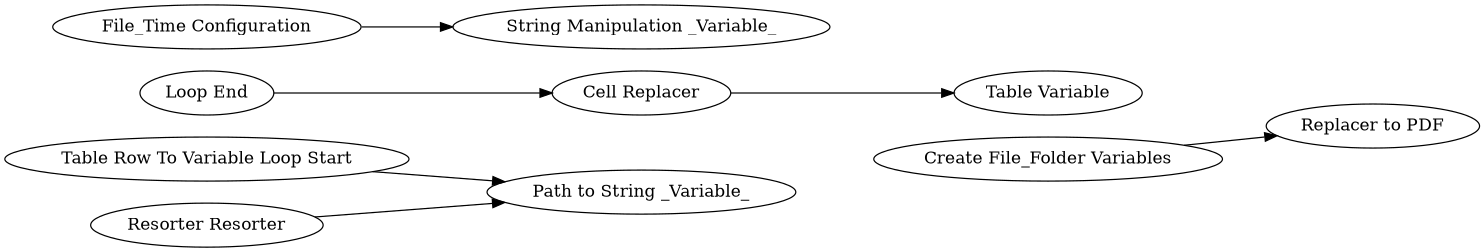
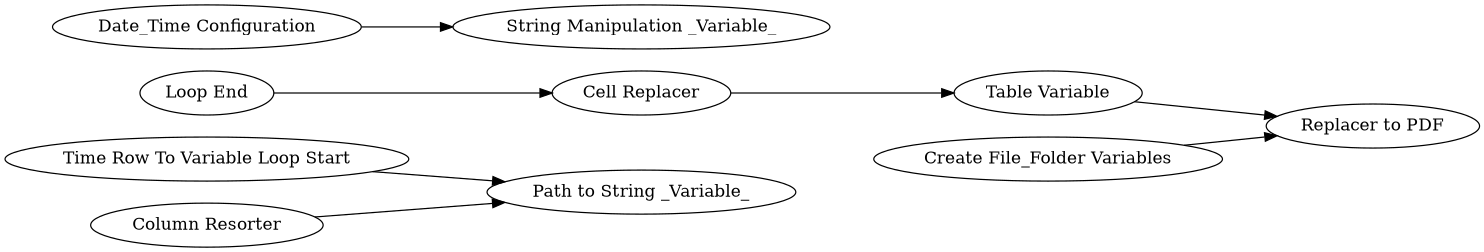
  digraph {
    rankdir=LR
-   n1 [label="Table Row To Variable Loop Start"]
+   n1 [label="Time Row To Variable Loop Start"]
    n2 [label="Path to String _Variable_"]
-   n3 [label="Resorter Resorter"]
+   n3 [label="Column Resorter"]
    n4 [label="Loop End"]
    n5 [label="Cell Replacer"]
    n6 [label="Table Variable"]
-   n7 [label="File_Time Configuration"]
+   n7 [label="Date_Time Configuration"]
    n8 [label="String Manipulation _Variable_"]
    n9 [label="Create File_Folder Variables"]
    n10 [label="Replacer to PDF"]
    n1 -> n2
    n3 -> n2
    n4 -> n5
    n5 -> n6
+   n6 -> n10
    n7 -> n8
    n9 -> n10
  }
